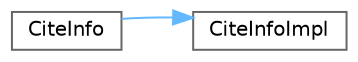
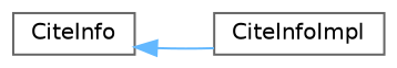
  digraph {
    rankdir=LR
    node [color=grey40 fillcolor=white fontname=Helvetica fontsize=10 shape=box style=filled]
    n1 [height=0.2 label=CiteInfo width=0.4]
    n2 [height=0.2 label=CiteInfoImpl width=0.4]
-   n2 -> n1 [color=steelblue1 dir=back fontname=Helvetica fontsize=10 labelfontname=Helvetica labelfontsize=10 style=solid]
+   n1 -> n2 [color=steelblue1 dir=back fontname=Helvetica fontsize=10 labelfontname=Helvetica labelfontsize=10 style=solid]
  }
